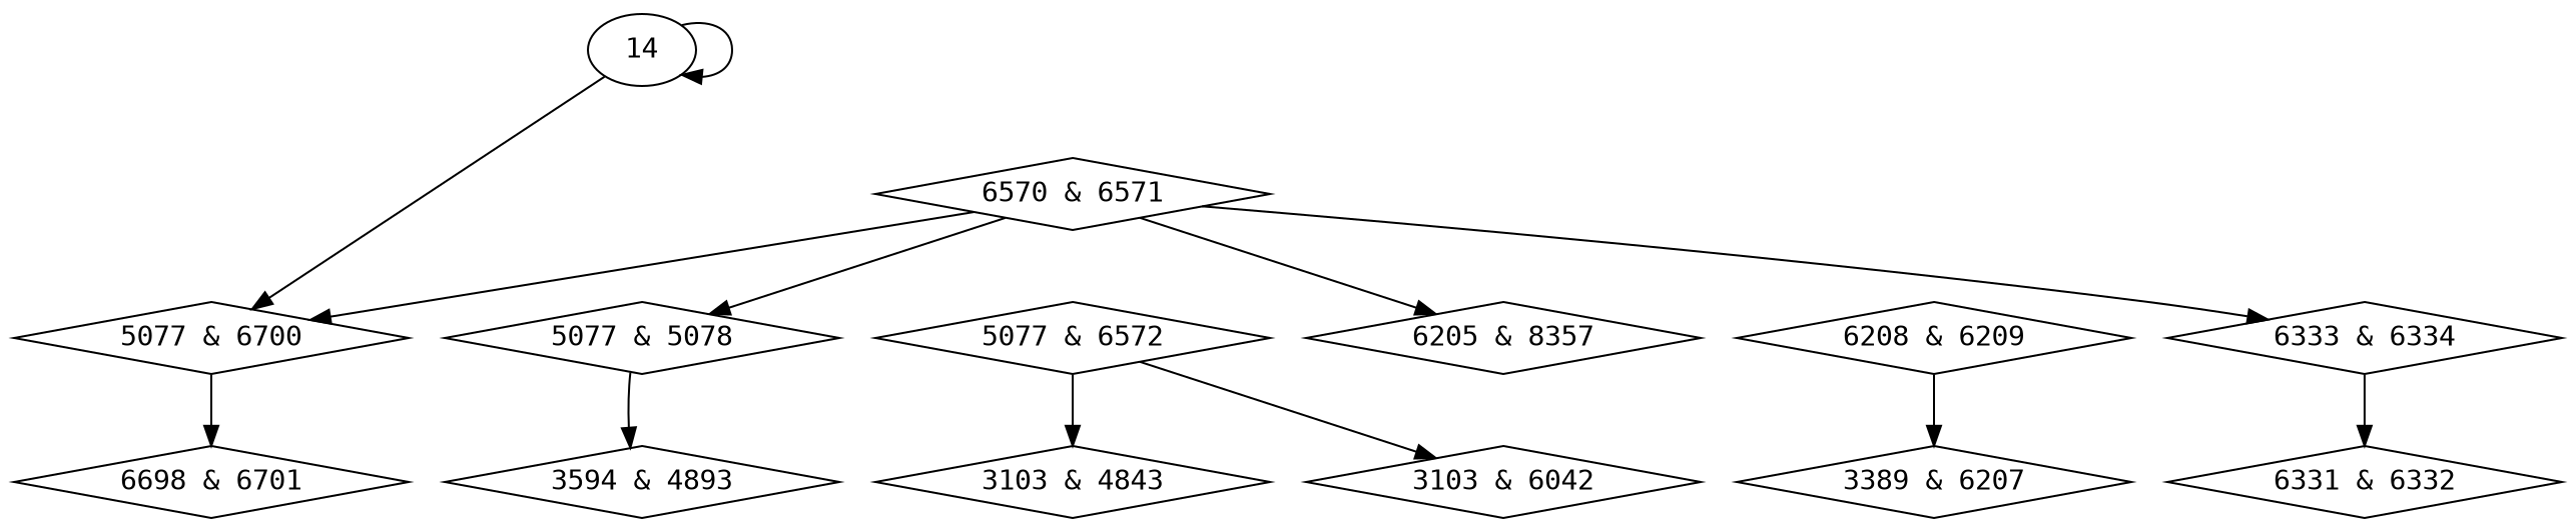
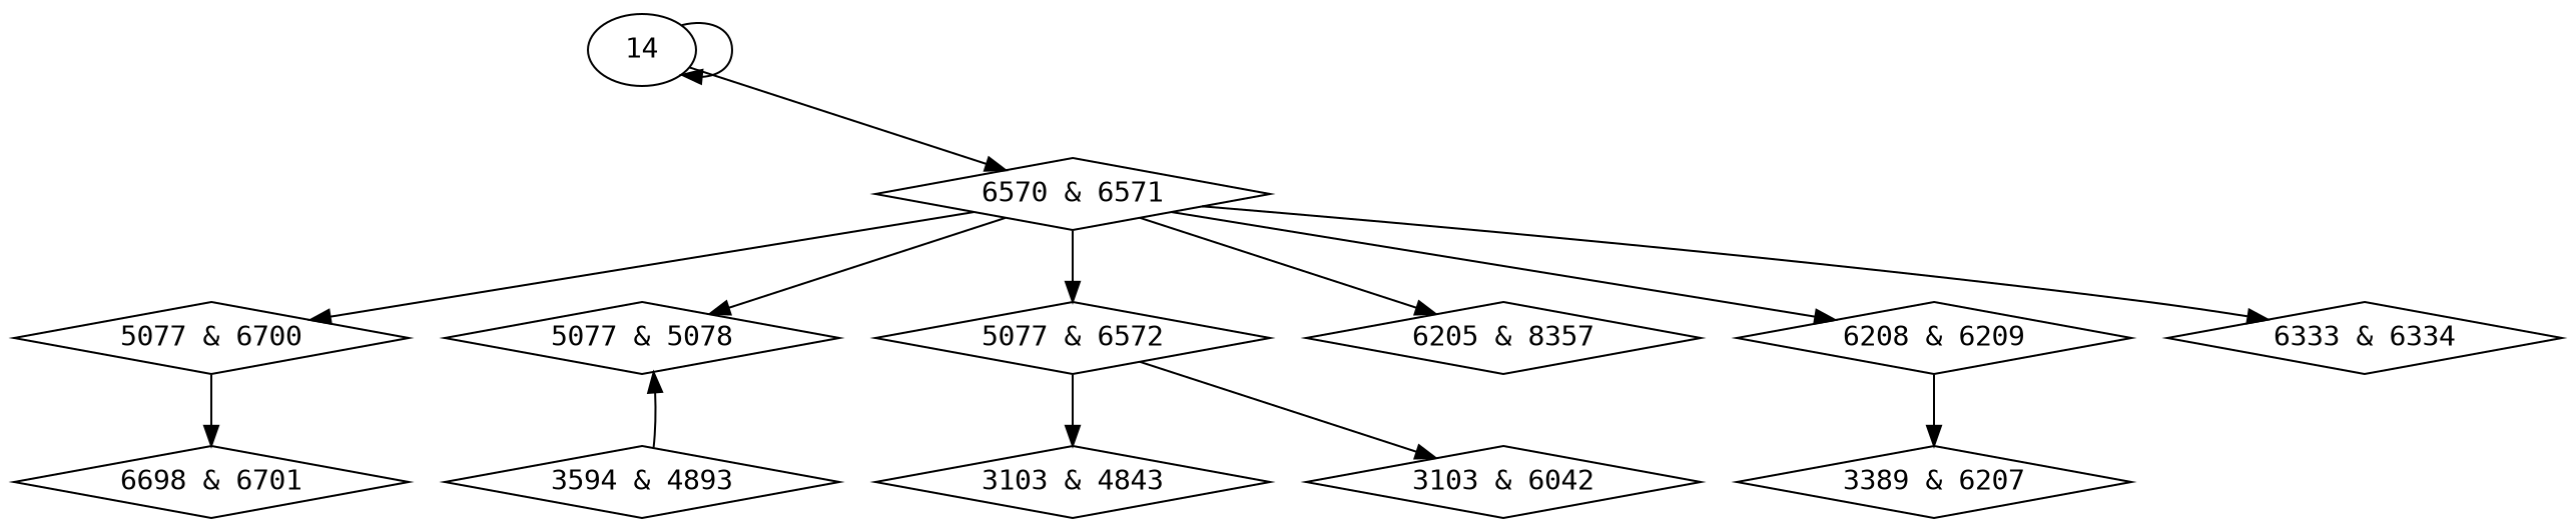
  digraph {
    fontname="DejaVu Sans Mono"
    node [fontname="DejaVu Sans Mono" shape=diamond]
    edge [fontname="DejaVu Sans Mono"]
    n1 [label="3103 & 4843"]
    n2 [label="3103 & 6042"]
    n3 [label="3389 & 6207"]
    n4 [label="3594 & 4893"]
    n5 [label="5077 & 5078"]
    n6 [label="5077 & 6572"]
    n7 [label="5077 & 6700"]
    n8 [label="6698 & 6701"]
    n9 [label="6205 & 8357"]
    n10 [label="6208 & 6209"]
-   n11 [label="6331 & 6332"]
    n12 [label="6333 & 6334"]
    n13 [label="6570 & 6571"]
    n14 [label=14 shape=""]
-   n5 -> n4
+   n4 -> n5
    n6 -> n1
    n6 -> n2
    n7 -> n8
    n10 -> n3
-   n12 -> n11
    n13 -> n5
+   n13 -> n6
    n13 -> n7
    n13 -> n9
+   n13 -> n10
    n13 -> n12
-   n14 -> n7
+   n14 -> n13
    n14 -> n14
  }
